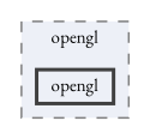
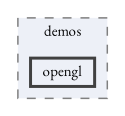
  digraph {
    compound=true
    fontname="EB Garamond"
    n1 [color=grey25 fillcolor="#edf0f7" fontname="EB Garamond" fontsize=10 height=0.2 label=opengl shape=box style="filled,bold" width=0.4]
    subgraph cluster_1 {
      bgcolor="#edf0f7"
      fontsize=10
-     label=opengl
+     label=demos
      pencolor=grey50
      style="filled,dashed"
      n1
    }
  }
